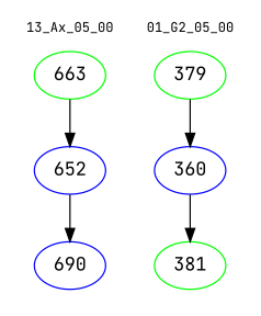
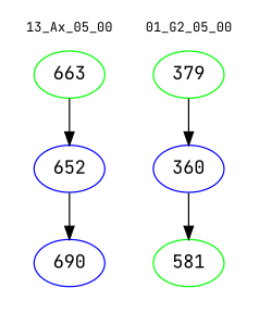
  digraph {
    fontname="JetBrains Mono"
    node [color=green fontname="JetBrains Mono"]
    edge [color=black fontname="JetBrains Mono"]
    n1 [label=663]
    n2 [color=blue label=652]
    n3 [color=blue label=690]
    n4 [label=379]
    n5 [color=blue label=360]
-   n6 [label=381]
+   n6 [label=581]
    subgraph cluster_1 {
      color=white
      fontsize=10
      label="13_Ax_05_00"
      n1
      n2
      n3
    }
    subgraph cluster_2 {
      color=white
      fontsize=10
      label="01_G2_05_00"
      n4
      n5
      n6
    }
    n1 -> n2
    n2 -> n3
    n4 -> n5
    n5 -> n6
  }
